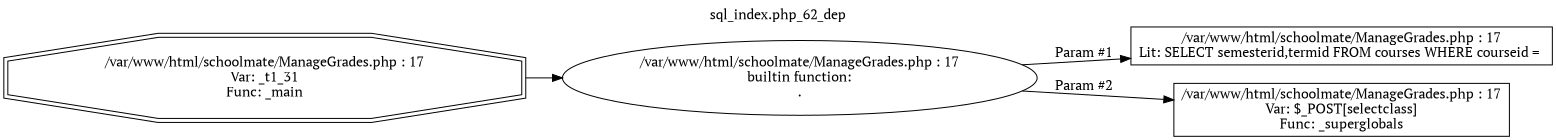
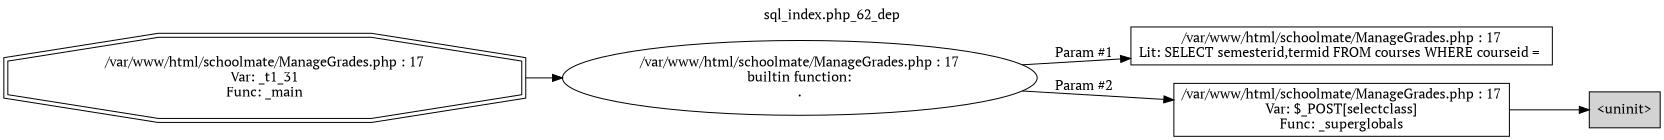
  digraph {
    label="sql_index.php_62_dep"
    labelloc=t
    rankdir=LR
    fontname="PT Serif"
    node [shape=box fontname="PT Serif"]
    edge [fontname="PT Serif"]
    n1 [label="/var/www/html/schoolmate/ManageGrades.php : 17\nVar: _t1_31\nFunc: _main\n" shape=doubleoctagon]
    n2 [label="/var/www/html/schoolmate/ManageGrades.php : 17\nbuiltin function:\n.\n" shape=ellipse]
    n3 [label="/var/www/html/schoolmate/ManageGrades.php : 17\nLit: SELECT semesterid,termid FROM courses WHERE courseid = \n"]
    n4 [label="/var/www/html/schoolmate/ManageGrades.php : 17\nVar: $_POST[selectclass]\nFunc: _superglobals\n"]
+   n5 [label="<uninit>" style=filled]
    n1 -> n2
    n2 -> n3 [label="Param #1"]
    n2 -> n4 [label="Param #2"]
+   n4 -> n5
  }
